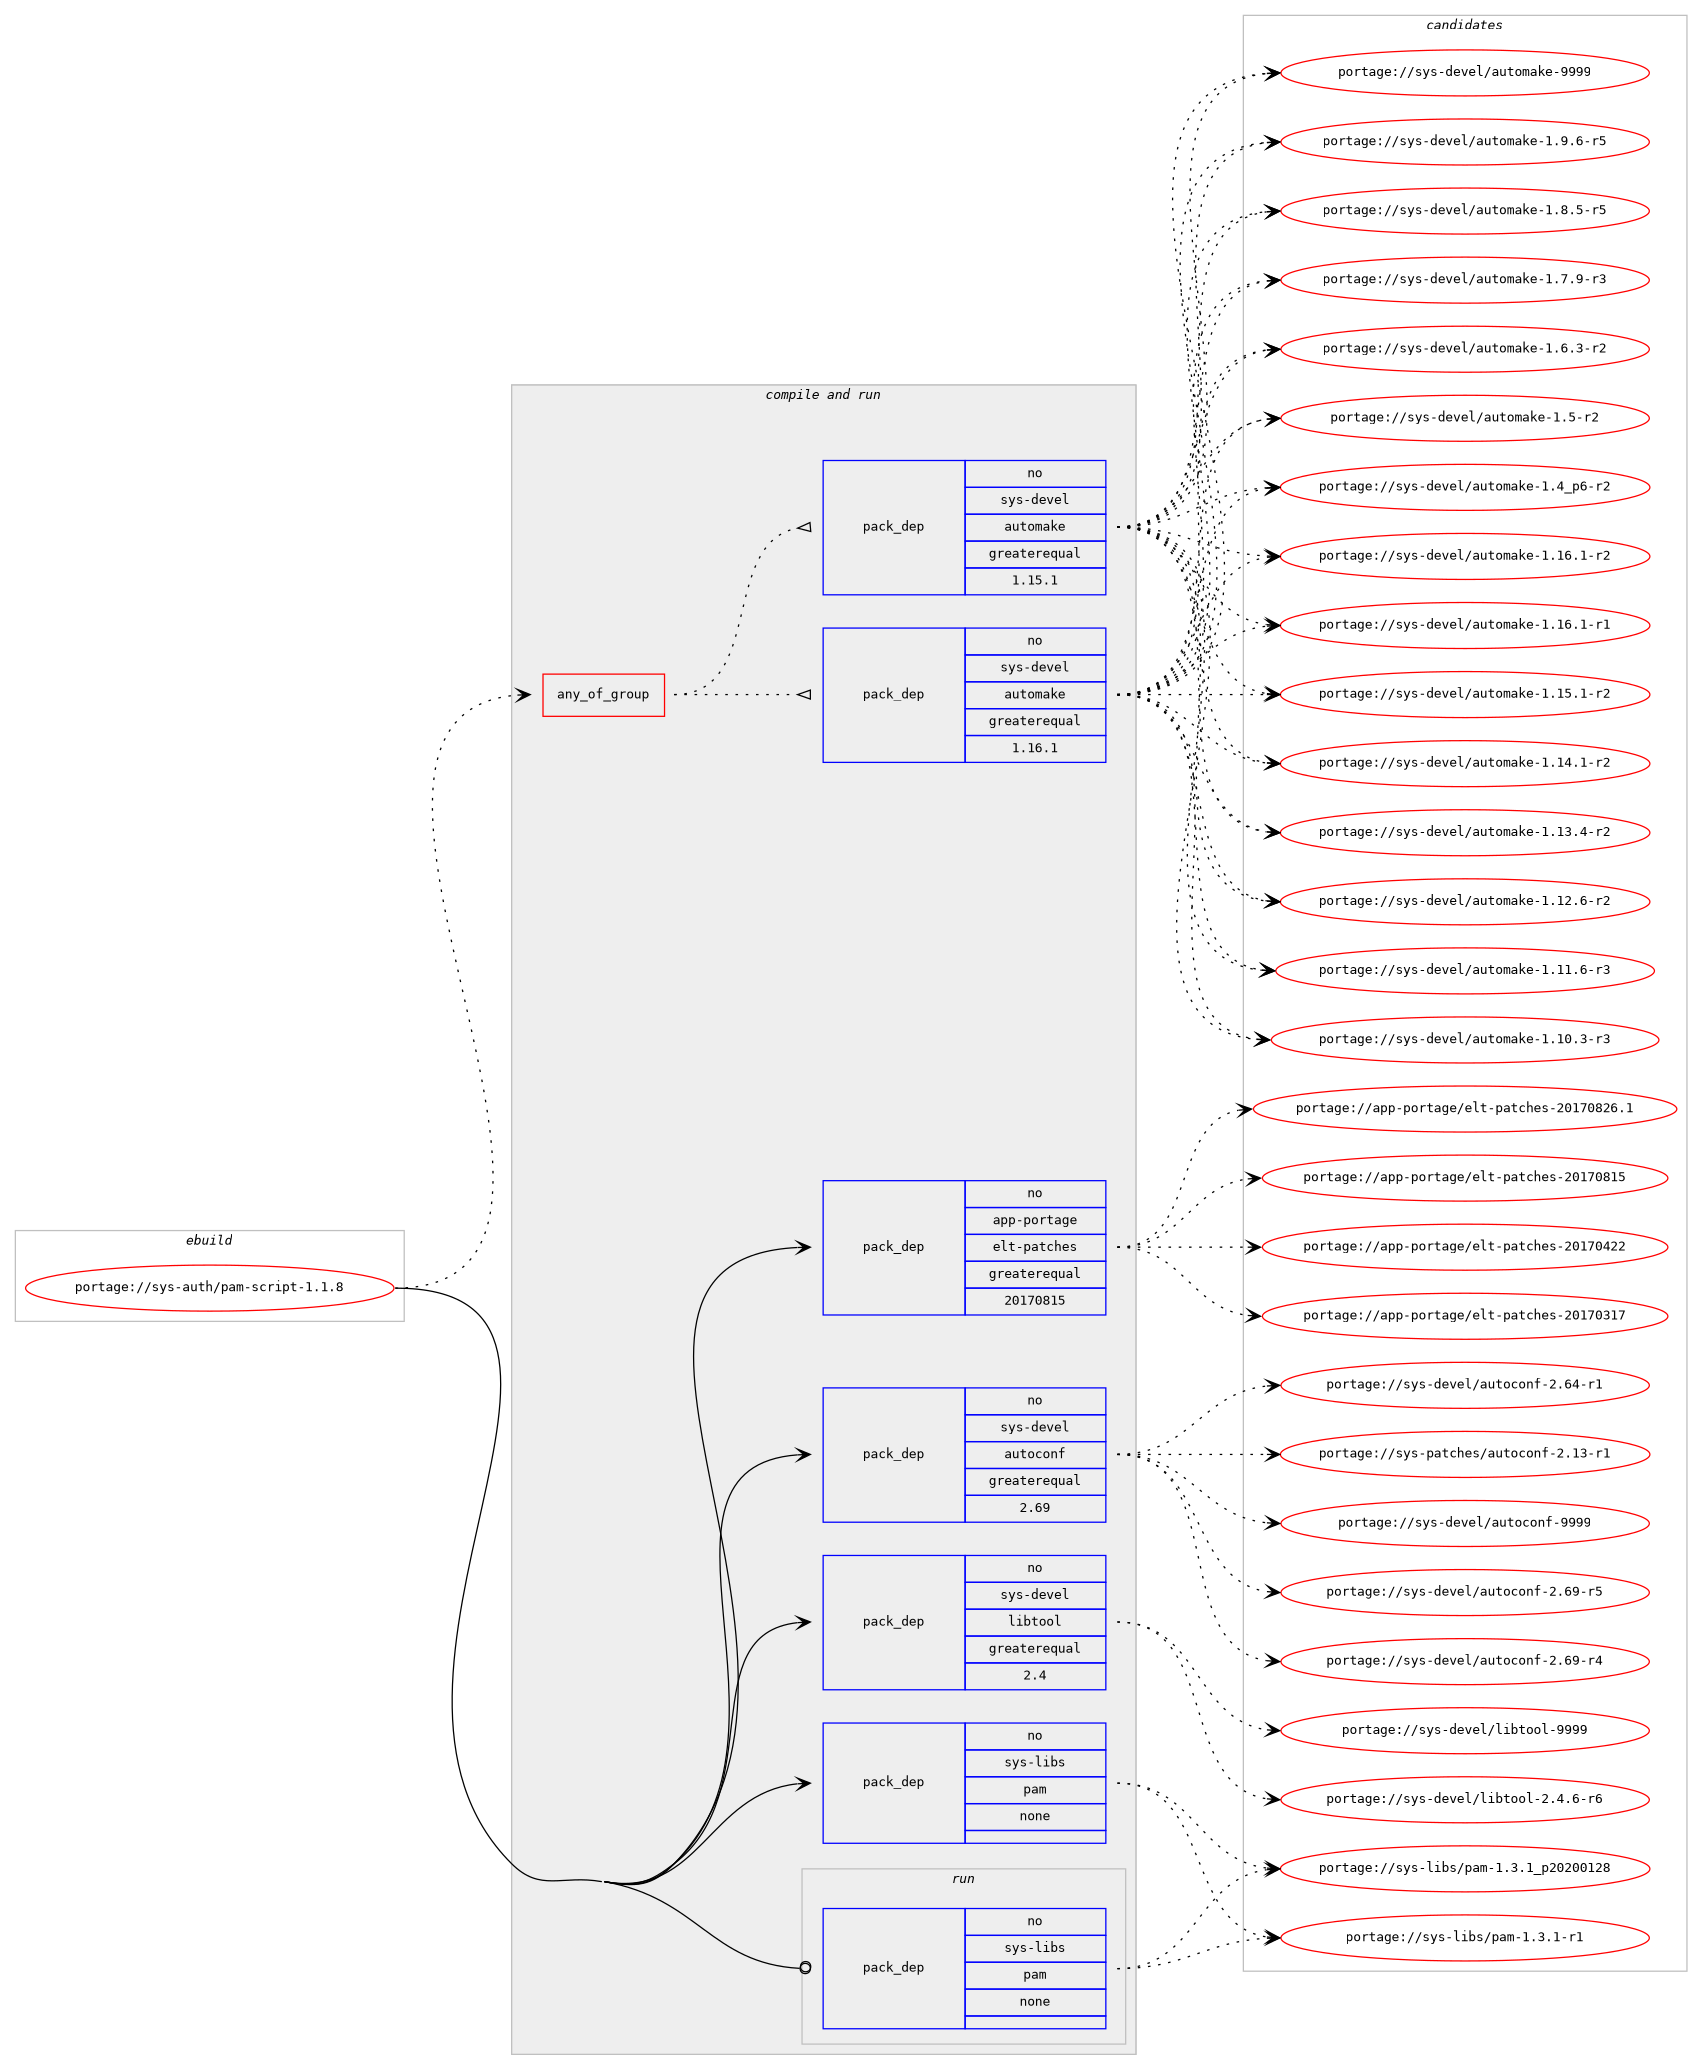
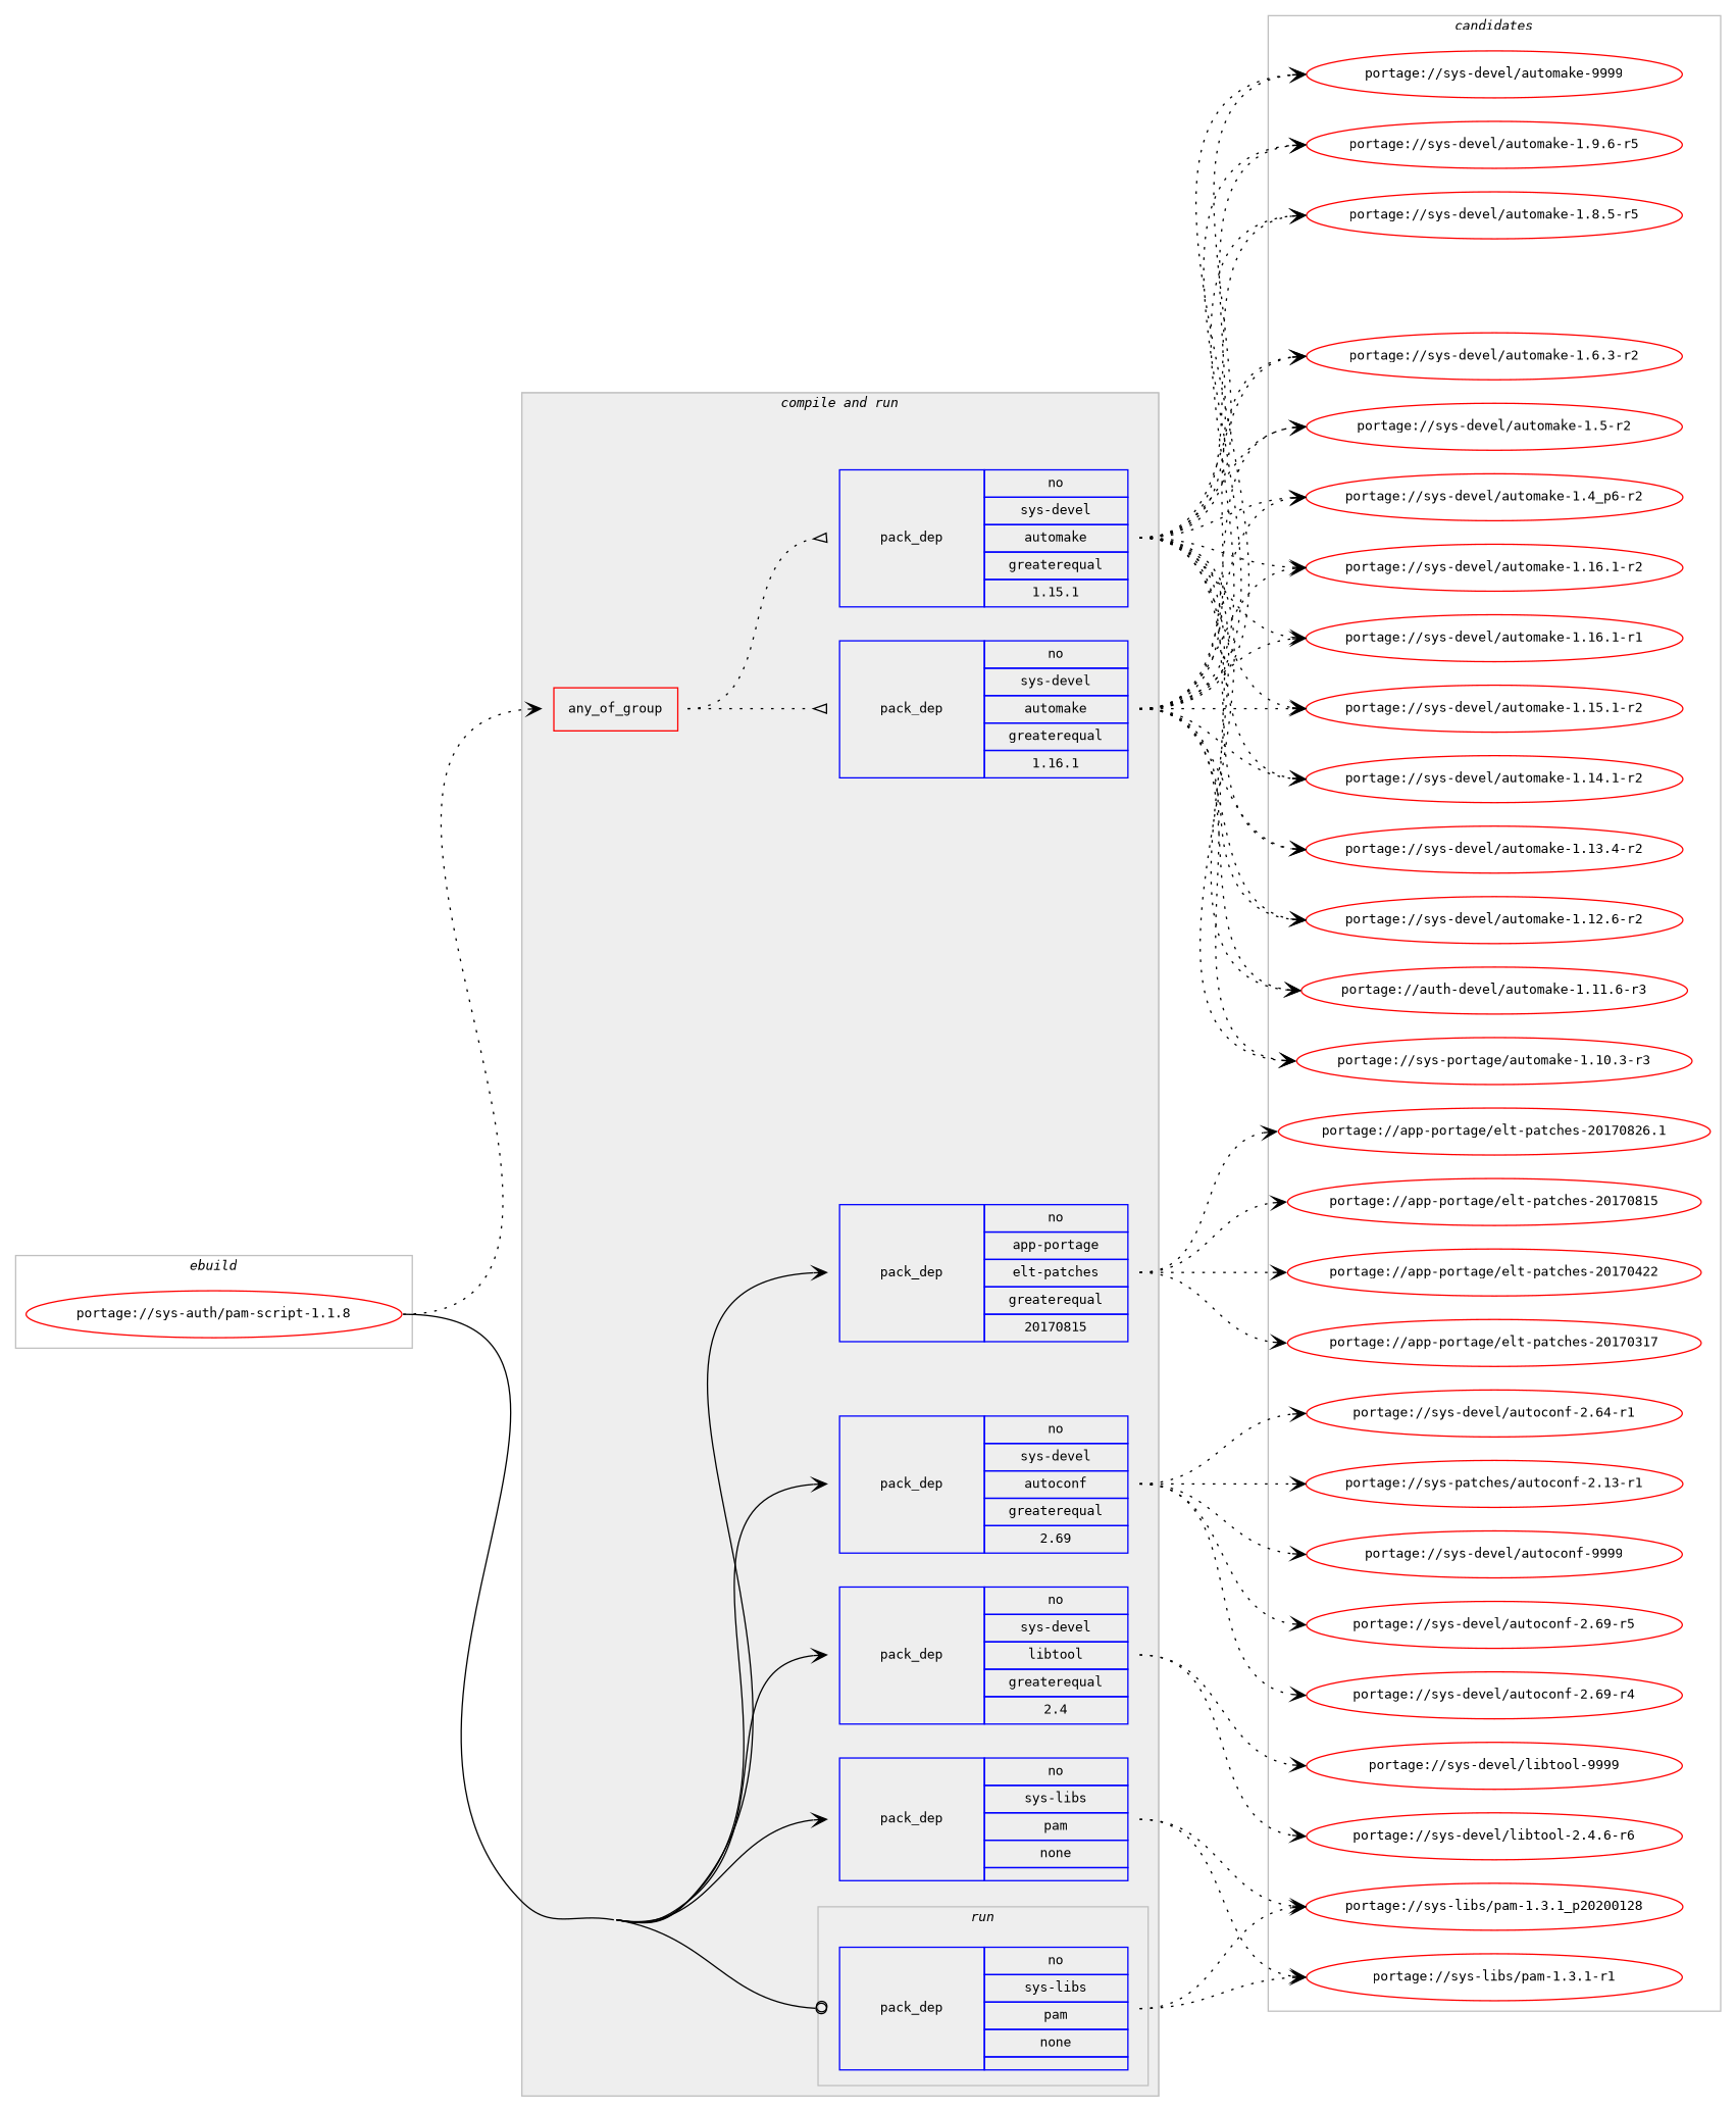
  digraph {
    compound=true
    concentrate=true
    fontname="DejaVu Sans Mono"
    fontsize=10
    newrank=true
    rankdir=LR
    ranksep=1.5
    node [color=red fontname="DejaVu Sans Mono" fontsize=10]
    edge [arrowhead=vee fontname="DejaVu Sans Mono" headport=w style=dotted tailport=e weight=100]
    n1 [label="portage://sys-auth/pam-script-1.1.8" width=4]
    n2 [color=blue label=<<TABLE BORDER="0" CELLBORDER="1" CELLSPACING="0" CELLPADDING="4" WIDTH="220"><TR><TD ROWSPAN="6" CELLPADDING="30">pack_dep</TD></TR><TR><TD WIDTH="110">no</TD></TR><TR><TD>sys-devel</TD></TR><TR><TD>automake</TD></TR><TR><TD>greaterequal</TD></TR><TR><TD>1.16.1</TD></TR></TABLE>> shape=none]
    n3 [color=blue label=<<TABLE BORDER="0" CELLBORDER="1" CELLSPACING="0" CELLPADDING="4" WIDTH="220"><TR><TD ROWSPAN="6" CELLPADDING="30">pack_dep</TD></TR><TR><TD WIDTH="110">no</TD></TR><TR><TD>sys-devel</TD></TR><TR><TD>automake</TD></TR><TR><TD>greaterequal</TD></TR><TR><TD>1.15.1</TD></TR></TABLE>> shape=none]
    n4 [label=<<TABLE BORDER="0" CELLBORDER="1" CELLSPACING="0" CELLPADDING="4"><TR><TD CELLPADDING="10">any_of_group</TD></TR></TABLE>> shape=none]
    n5 [color=blue label=<<TABLE BORDER="0" CELLBORDER="1" CELLSPACING="0" CELLPADDING="4" WIDTH="220"><TR><TD ROWSPAN="6" CELLPADDING="30">pack_dep</TD></TR><TR><TD WIDTH="110">no</TD></TR><TR><TD>app-portage</TD></TR><TR><TD>elt-patches</TD></TR><TR><TD>greaterequal</TD></TR><TR><TD>20170815</TD></TR></TABLE>> shape=none]
    n6 [color=blue label=<<TABLE BORDER="0" CELLBORDER="1" CELLSPACING="0" CELLPADDING="4" WIDTH="220"><TR><TD ROWSPAN="6" CELLPADDING="30">pack_dep</TD></TR><TR><TD WIDTH="110">no</TD></TR><TR><TD>sys-devel</TD></TR><TR><TD>autoconf</TD></TR><TR><TD>greaterequal</TD></TR><TR><TD>2.69</TD></TR></TABLE>> shape=none]
    n7 [color=blue label=<<TABLE BORDER="0" CELLBORDER="1" CELLSPACING="0" CELLPADDING="4" WIDTH="220"><TR><TD ROWSPAN="6" CELLPADDING="30">pack_dep</TD></TR><TR><TD WIDTH="110">no</TD></TR><TR><TD>sys-devel</TD></TR><TR><TD>libtool</TD></TR><TR><TD>greaterequal</TD></TR><TR><TD>2.4</TD></TR></TABLE>> shape=none]
    n8 [color=blue label=<<TABLE BORDER="0" CELLBORDER="1" CELLSPACING="0" CELLPADDING="4" WIDTH="220"><TR><TD ROWSPAN="6" CELLPADDING="30">pack_dep</TD></TR><TR><TD WIDTH="110">no</TD></TR><TR><TD>sys-libs</TD></TR><TR><TD>pam</TD></TR><TR><TD>none</TD></TR><TR><TD></TD></TR></TABLE>> shape=none]
    n9 [color=blue label=<<TABLE BORDER="0" CELLBORDER="1" CELLSPACING="0" CELLPADDING="4" WIDTH="220"><TR><TD ROWSPAN="6" CELLPADDING="30">pack_dep</TD></TR><TR><TD WIDTH="110">no</TD></TR><TR><TD>sys-libs</TD></TR><TR><TD>pam</TD></TR><TR><TD>none</TD></TR><TR><TD></TD></TR></TABLE>> shape=none]
    n10 [label="portage://sys-devel/automake-9999" width=4]
    n11 [label="portage://sys-devel/automake-1.9.6-r5" width=4]
    n12 [label="portage://sys-devel/automake-1.8.5-r5" width=4]
-   n13 [label="portage://sys-devel/automake-1.7.9-r3" width=4]
    n14 [label="portage://sys-devel/automake-1.6.3-r2" width=4]
    n15 [label="portage://sys-devel/automake-1.5-r2" width=4]
    n16 [label="portage://sys-devel/automake-1.4_p6-r2" width=4]
    n17 [label="portage://sys-devel/automake-1.16.1-r2" width=4]
    n18 [label="portage://sys-devel/automake-1.16.1-r1" width=4]
    n19 [label="portage://sys-devel/automake-1.15.1-r2" width=4]
    n20 [label="portage://sys-devel/automake-1.14.1-r2" width=4]
    n21 [label="portage://sys-devel/automake-1.13.4-r2" width=4]
    n22 [label="portage://sys-devel/automake-1.12.6-r2" width=4]
-   n23 [label="portage://sys-devel/automake-1.11.6-r3" width=4]
-   n24 [label="portage://sys-devel/automake-1.10.3-r3" width=4]
+   n23 [label="portage://auth-devel/automake-1.11.6-r3" width=4]
+   n24 [label="portage://sys-portage/automake-1.10.3-r3" width=4]
    n25 [label="portage://app-portage/elt-patches-20170826.1" width=4]
    n26 [label="portage://app-portage/elt-patches-20170815" width=4]
    n27 [label="portage://app-portage/elt-patches-20170422" width=4]
    n28 [label="portage://app-portage/elt-patches-20170317" width=4]
    n29 [label="portage://sys-devel/autoconf-9999" width=4]
    n30 [label="portage://sys-devel/autoconf-2.69-r5" width=4]
    n31 [label="portage://sys-devel/autoconf-2.69-r4" width=4]
    n32 [label="portage://sys-devel/autoconf-2.64-r1" width=4]
    n33 [label="portage://sys-patches/autoconf-2.13-r1" width=4]
    n34 [label="portage://sys-devel/libtool-9999" width=4]
    n35 [label="portage://sys-devel/libtool-2.4.6-r6" width=4]
    n36 [label="portage://sys-libs/pam-1.3.1_p20200128" width=4]
    n37 [label="portage://sys-libs/pam-1.3.1-r1" width=4]
    subgraph cluster_1 {
      color=gray
      label=<<i>ebuild</i>>
      rank=same
      n1
    }
    subgraph cluster_2 {
      color=gray
      label=<<i>dependencies</i>>
      subgraph cluster_3 {
        color=gray
        fillcolor="#eeeeee"
        label=<<i>compile</i>>
        style=filled
        subgraph sub_4 {
          color=gray
          fillcolor="#eeeeee"
          label=<<i>compile</i>>
          style=filled
          n4
          subgraph sub_5 {
            color=gray
            fillcolor="#eeeeee"
            label=<<i>compile</i>>
            style=filled
            n2
          }
          subgraph sub_6 {
            color=gray
            fillcolor="#eeeeee"
            label=<<i>compile</i>>
            style=filled
            n3
          }
        }
        subgraph sub_7 {
          color=gray
          fillcolor="#eeeeee"
          label=<<i>compile</i>>
          style=filled
          n5
        }
        subgraph sub_8 {
          color=gray
          fillcolor="#eeeeee"
          label=<<i>compile</i>>
          style=filled
          n6
        }
        subgraph sub_9 {
          color=gray
          fillcolor="#eeeeee"
          label=<<i>compile</i>>
          style=filled
          n7
        }
        subgraph sub_10 {
          color=gray
          fillcolor="#eeeeee"
          label=<<i>compile</i>>
          style=filled
          n8
        }
      }
      subgraph cluster_11 {
        color=gray
        fillcolor="#eeeeee"
        label=<<i>compile and run</i>>
        style=filled
      }
      subgraph cluster_12 {
        color=gray
        fillcolor="#eeeeee"
        label=<<i>run</i>>
        style=filled
        subgraph sub_13 {
          color=gray
          fillcolor="#eeeeee"
          label=<<i>run</i>>
          style=filled
          n9
        }
      }
    }
    subgraph cluster_14 {
      color=gray
      label=<<i>candidates</i>>
      rank=same
      subgraph sub_15 {
        color=black
        label=<<i>candidates</i>>
        nodesep=1
        rank=same
        n10
        n11
        n12
-       n13
        n14
        n15
        n16
        n17
        n18
        n19
        n20
        n21
        n22
        n23
        n24
      }
      subgraph sub_16 {
        color=black
        label=<<i>candidates</i>>
        nodesep=1
        rank=same
        n10
        n11
        n12
-       n13
        n14
        n15
        n16
        n17
        n18
        n19
        n20
        n21
        n22
        n23
        n24
      }
      subgraph sub_17 {
        color=black
        label=<<i>candidates</i>>
        nodesep=1
        rank=same
        n25
        n26
        n27
        n28
      }
      subgraph sub_18 {
        color=black
        label=<<i>candidates</i>>
        nodesep=1
        rank=same
        n29
        n30
        n31
        n32
        n33
      }
      subgraph sub_19 {
        color=black
        label=<<i>candidates</i>>
        nodesep=1
        rank=same
        n34
        n35
      }
      subgraph sub_20 {
        color=black
        label=<<i>candidates</i>>
        nodesep=1
        rank=same
        n36
        n37
      }
      subgraph sub_21 {
        color=black
        label=<<i>candidates</i>>
        nodesep=1
        rank=same
        n36
        n37
      }
    }
    n1 -> n4 [weight=20]
    n1 -> n5 [style=solid weight=20]
    n1 -> n6 [style=solid weight=20]
    n1 -> n7 [style=solid weight=20]
    n1 -> n8 [style=solid weight=20]
    n1 -> n9 [arrowhead=odot style=solid weight=20]
    n2 -> n10
    n2 -> n11
    n2 -> n12
-   n2 -> n13
    n2 -> n14
    n2 -> n15
    n2 -> n16
    n2 -> n17
    n2 -> n18
    n2 -> n19
    n2 -> n20
    n2 -> n21
    n2 -> n22
    n2 -> n23
    n2 -> n24
    n3 -> n10
    n3 -> n11
    n3 -> n12
-   n3 -> n13
    n3 -> n14
    n3 -> n15
    n3 -> n16
    n3 -> n17
    n3 -> n18
    n3 -> n19
    n3 -> n20
    n3 -> n21
    n3 -> n22
    n3 -> n23
    n3 -> n24
    n4 -> n2 [arrowhead=oinv weight=20]
    n4 -> n3 [arrowhead=oinv weight=20]
    n5 -> n25
    n5 -> n26
    n5 -> n27
    n5 -> n28
    n6 -> n29
    n6 -> n30
    n6 -> n31
    n6 -> n32
    n6 -> n33
    n7 -> n34
    n7 -> n35
    n8 -> n36
    n8 -> n37
    n9 -> n36
    n9 -> n37
  }
